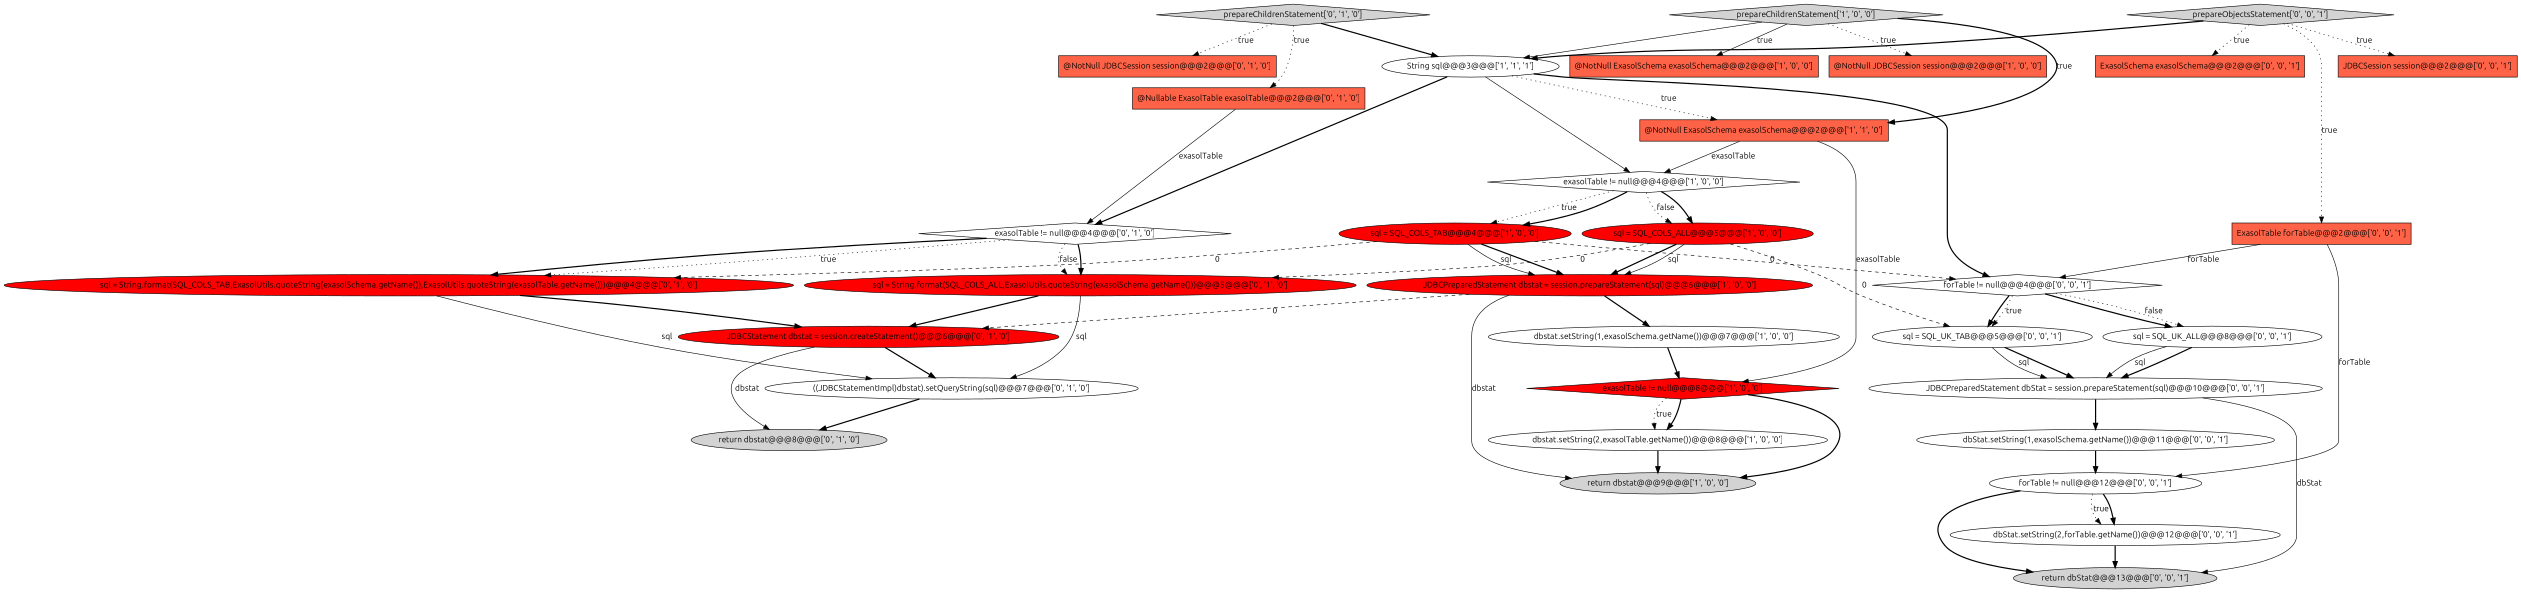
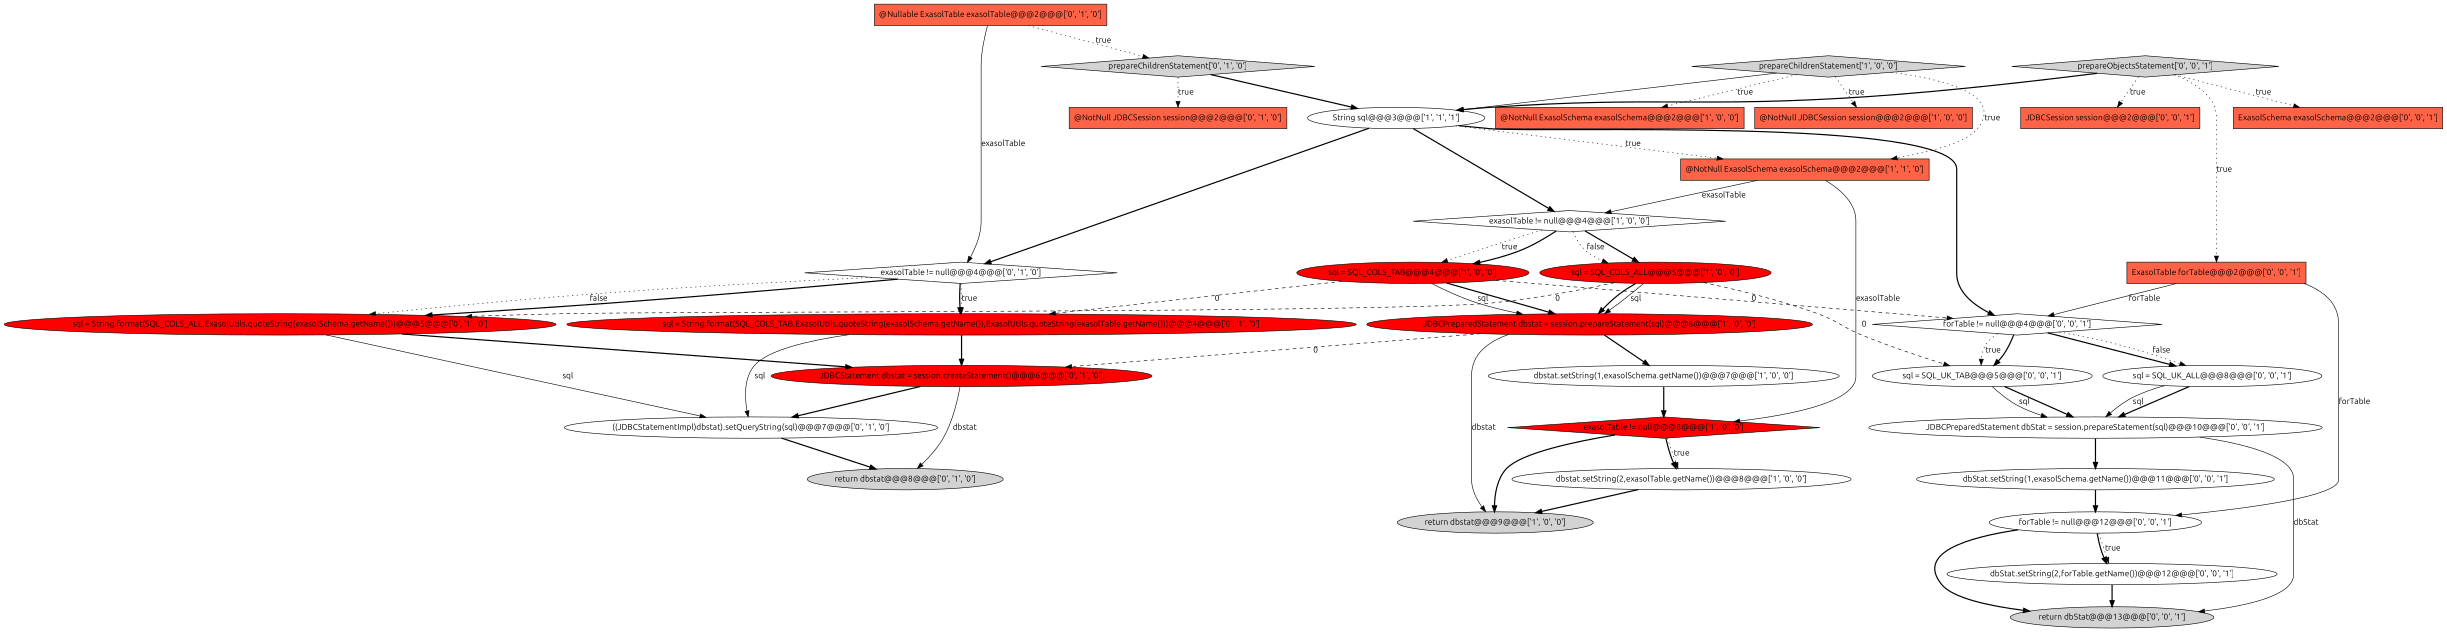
  digraph {
    fontname=Ubuntu
    node [fillcolor=white fontname=Ubuntu shape=ellipse style=filled]
    edge [fontname=Ubuntu style=bold]
    n1 [label="dbstat.setString(2,exasolTable.getName())@@@8@@@['1', '0', '0']"]
    n2 [fillcolor=lightgray label="return dbstat@@@9@@@['1', '0', '0']"]
    n3 [fillcolor=red label="sql = SQL_COLS_ALL@@@5@@@['1', '0', '0']"]
    n4 [fillcolor=red label="JDBCPreparedStatement dbstat = session.prepareStatement(sql)@@@6@@@['1', '0', '0']"]
    n5 [fillcolor=red label="sql = String.format(SQL_COLS_ALL,ExasolUtils.quoteString(exasolSchema.getName()))@@@5@@@['0', '1', '0']"]
    n6 [label="sql = SQL_UK_TAB@@@5@@@['0', '0', '1']"]
    n7 [fillcolor=red label="JDBCStatement dbstat = session.createStatement()@@@6@@@['0', '1', '0']"]
    n8 [label="dbstat.setString(1,exasolSchema.getName())@@@7@@@['1', '0', '0']"]
    n9 [label="((JDBCStatementImpl)dbstat).setQueryString(sql)@@@7@@@['0', '1', '0']"]
    n10 [label="JDBCPreparedStatement dbStat = session.prepareStatement(sql)@@@10@@@['0', '0', '1']"]
    n11 [fillcolor=tomato label="@NotNull ExasolSchema exasolSchema@@@2@@@['1', '0', '0']" shape=box]
    n12 [label="exasolTable != null@@@4@@@['1', '0', '0']" shape=diamond]
    n13 [fillcolor=red label="sql = SQL_COLS_TAB@@@4@@@['1', '0', '0']"]
    n14 [fillcolor=red label="sql = String.format(SQL_COLS_TAB,ExasolUtils.quoteString(exasolSchema.getName()),ExasolUtils.quoteString(exasolTable.getName()))@@@4@@@['0', '1', '0']"]
    n15 [label="forTable != null@@@4@@@['0', '0', '1']" shape=diamond]
    n16 [fillcolor=lightgray label="return dbstat@@@8@@@['0', '1', '0']"]
    n17 [label="forTable != null@@@12@@@['0', '0', '1']"]
    n18 [fillcolor=lightgray label="return dbStat@@@13@@@['0', '0', '1']"]
    n19 [label="dbStat.setString(2,forTable.getName())@@@12@@@['0', '0', '1']"]
    n20 [label="dbStat.setString(1,exasolSchema.getName())@@@11@@@['0', '0', '1']"]
    n21 [fillcolor=lightgray label="prepareChildrenStatement['0', '1', '0']" shape=diamond]
    n22 [fillcolor=tomato label="@Nullable ExasolTable exasolTable@@@2@@@['0', '1', '0']" shape=box]
    n23 [fillcolor=tomato label="@NotNull JDBCSession session@@@2@@@['0', '1', '0']" shape=box]
    n24 [label="String sql@@@3@@@['1', '1', '1']"]
    n25 [label="exasolTable != null@@@4@@@['0', '1', '0']" shape=diamond]
    n26 [fillcolor=tomato label="@NotNull ExasolSchema exasolSchema@@@2@@@['1', '1', '0']" shape=box]
    n27 [fillcolor=red label="exasolTable != null@@@8@@@['1', '0', '0']" shape=diamond]
    n28 [fillcolor=lightgray label="prepareChildrenStatement['1', '0', '0']" shape=diamond]
    n29 [fillcolor=tomato label="@NotNull JDBCSession session@@@2@@@['1', '0', '0']" shape=box]
    n30 [fillcolor=lightgray label="prepareObjectsStatement['0', '0', '1']" shape=diamond]
    n31 [fillcolor=tomato label="ExasolTable forTable@@@2@@@['0', '0', '1']" shape=box]
    n32 [fillcolor=tomato label="JDBCSession session@@@2@@@['0', '0', '1']" shape=box]
    n33 [fillcolor=tomato label="ExasolSchema exasolSchema@@@2@@@['0', '0', '1']" shape=box]
    n34 [label="sql = SQL_UK_ALL@@@8@@@['0', '0', '1']"]
    n1 -> n2
    n3 -> n4
    n3 -> n4 [label=sql style=solid]
    n3 -> n5 [label=0 style=dashed]
    n3 -> n6 [label=0 style=dashed]
    n4 -> n2 [label=dbstat style=solid]
    n4 -> n7 [label=0 style=dashed]
    n4 -> n8
    n5 -> n7
    n5 -> n9 [label=sql style=solid]
    n6 -> n10
    n6 -> n10 [label=sql style=solid]
    n7 -> n9
    n7 -> n16 [label=dbstat style=solid]
    n8 -> n27
    n9 -> n16
    n10 -> n18 [label=dbStat style=solid]
    n10 -> n20
    n12 -> n3
    n12 -> n3 [label=false style=dotted]
    n12 -> n13 [label=true style=dotted]
    n12 -> n13
    n13 -> n4
    n13 -> n4 [label=sql style=solid]
    n13 -> n14 [label=0 style=dashed]
    n13 -> n15 [label=0 style=dashed]
    n14 -> n7
    n14 -> n9 [label=sql style=solid]
    n15 -> n6
    n15 -> n6 [label=true style=dotted]
    n15 -> n34
    n15 -> n34 [label=false style=dotted]
    n17 -> n18
    n17 -> n19 [label=true style=dotted]
    n17 -> n19
    n19 -> n18
    n20 -> n17
-   n21 -> n22 [label=true style=dotted]
+   n22 -> n21 [label=true style=dotted]
    n21 -> n23 [label=true style=dotted]
    n21 -> n24
    n22 -> n25 [label=exasolTable style=solid]
-   n24 -> n12 [style=solid]
+   n24 -> n12
    n24 -> n15
    n24 -> n25
    n24 -> n26 [label=true style=dotted]
    n25 -> n5
    n25 -> n5 [label=false style=dotted]
    n25 -> n14 [label=true style=dotted]
    n25 -> n14
    n26 -> n12 [label=exasolTable style=solid]
    n26 -> n27 [label=exasolTable style=solid]
    n27 -> n1
    n27 -> n1 [label=true style=dotted]
    n27 -> n2
-   n28 -> n11 [label=true style=solid]
+   n28 -> n11 [label=true style=dotted]
    n28 -> n24 [style=solid]
-   n28 -> n26 [label=true]
+   n28 -> n26 [label=true style=dotted]
    n28 -> n29 [label=true style=dotted]
    n30 -> n24
    n30 -> n31 [label=true style=dotted]
    n30 -> n32 [label=true style=dotted]
    n30 -> n33 [label=true style=dotted]
    n31 -> n15 [label=forTable style=solid]
    n31 -> n17 [label=forTable style=solid]
    n34 -> n10
    n34 -> n10 [label=sql style=solid]
  }
